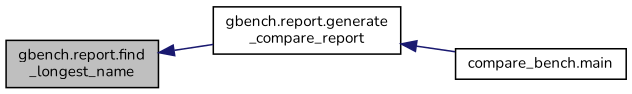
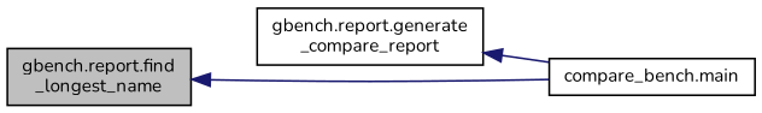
  digraph {
    fontname=Nunito
    rankdir=LR
    node [color=black fillcolor=white fontname=Nunito fontsize=10 shape=record style=filled]
    edge [color=midnightblue dir=back fontname=Nunito fontsize=10 labelfontname=Helvetica labelfontsize=10 style=solid]
    n1 [fillcolor=grey75 fontcolor=black height=0.2 label="gbench.report.find\l_longest_name" width=0.4]
    n2 [height=0.2 label="gbench.report.generate\l_compare_report" width=0.4]
    n3 [height=0.2 label="compare_bench.main" width=0.4]
-   n1 -> n2
+   n1 -> n3
    n2 -> n3
  }
